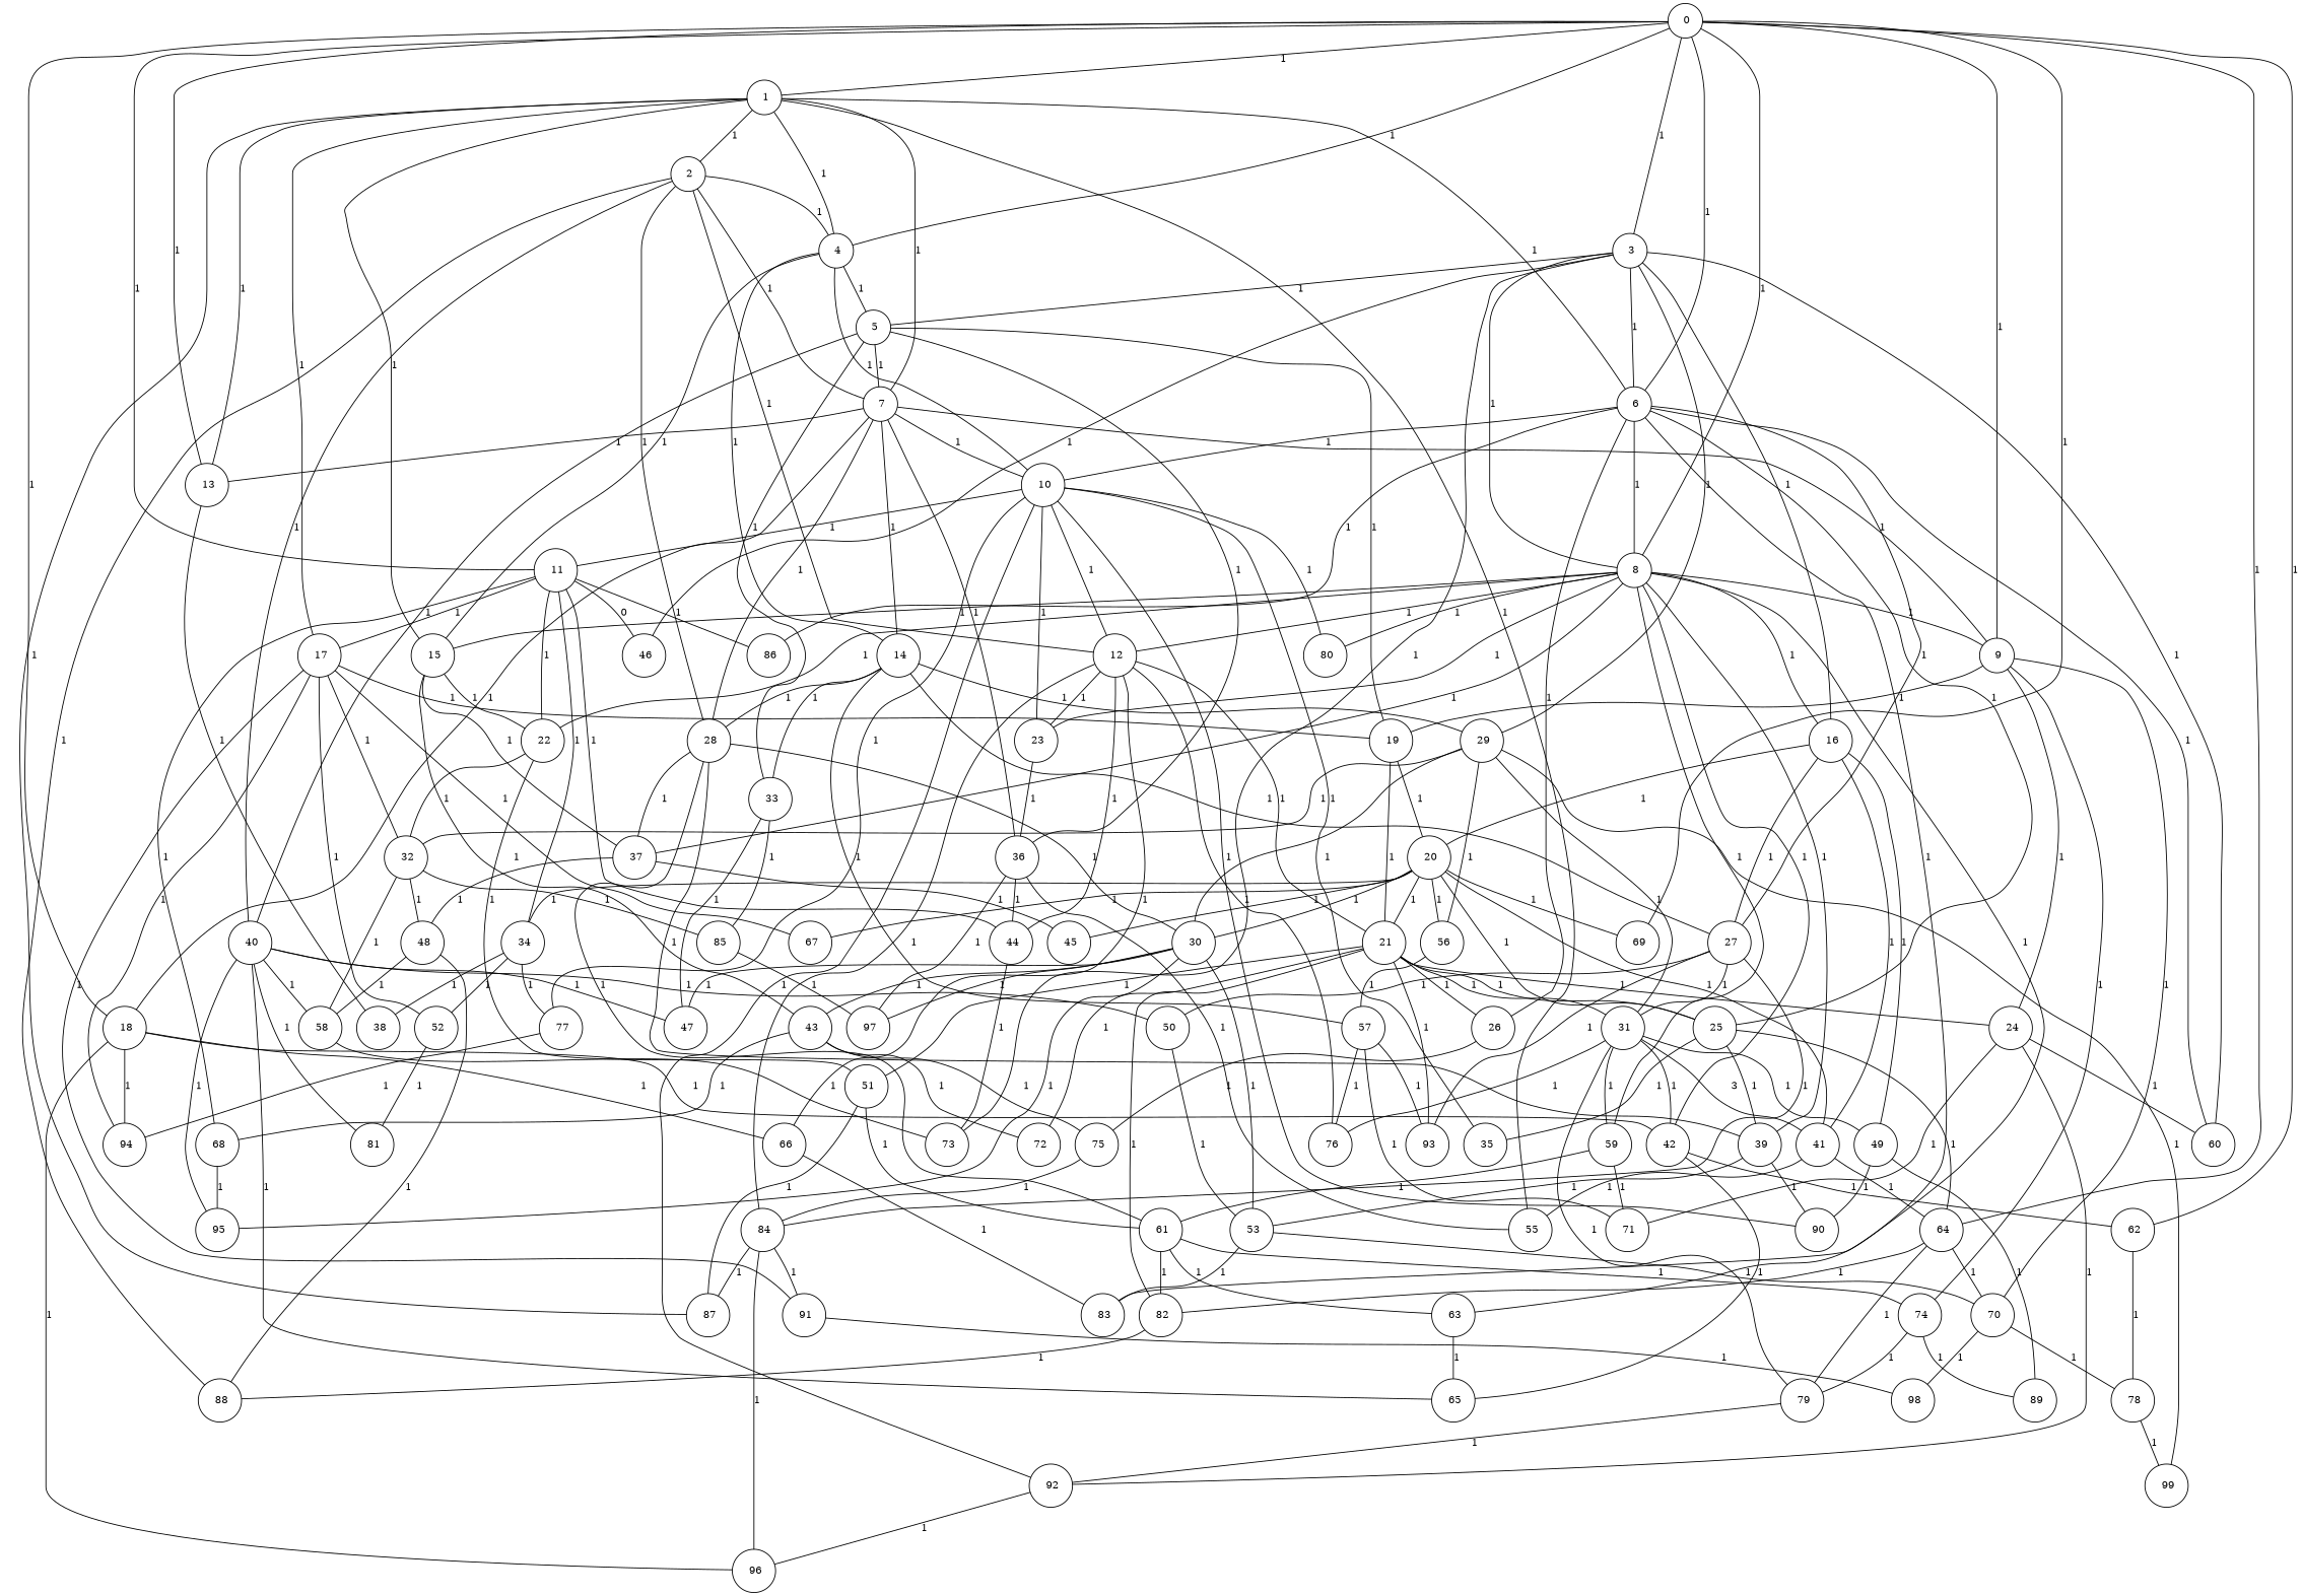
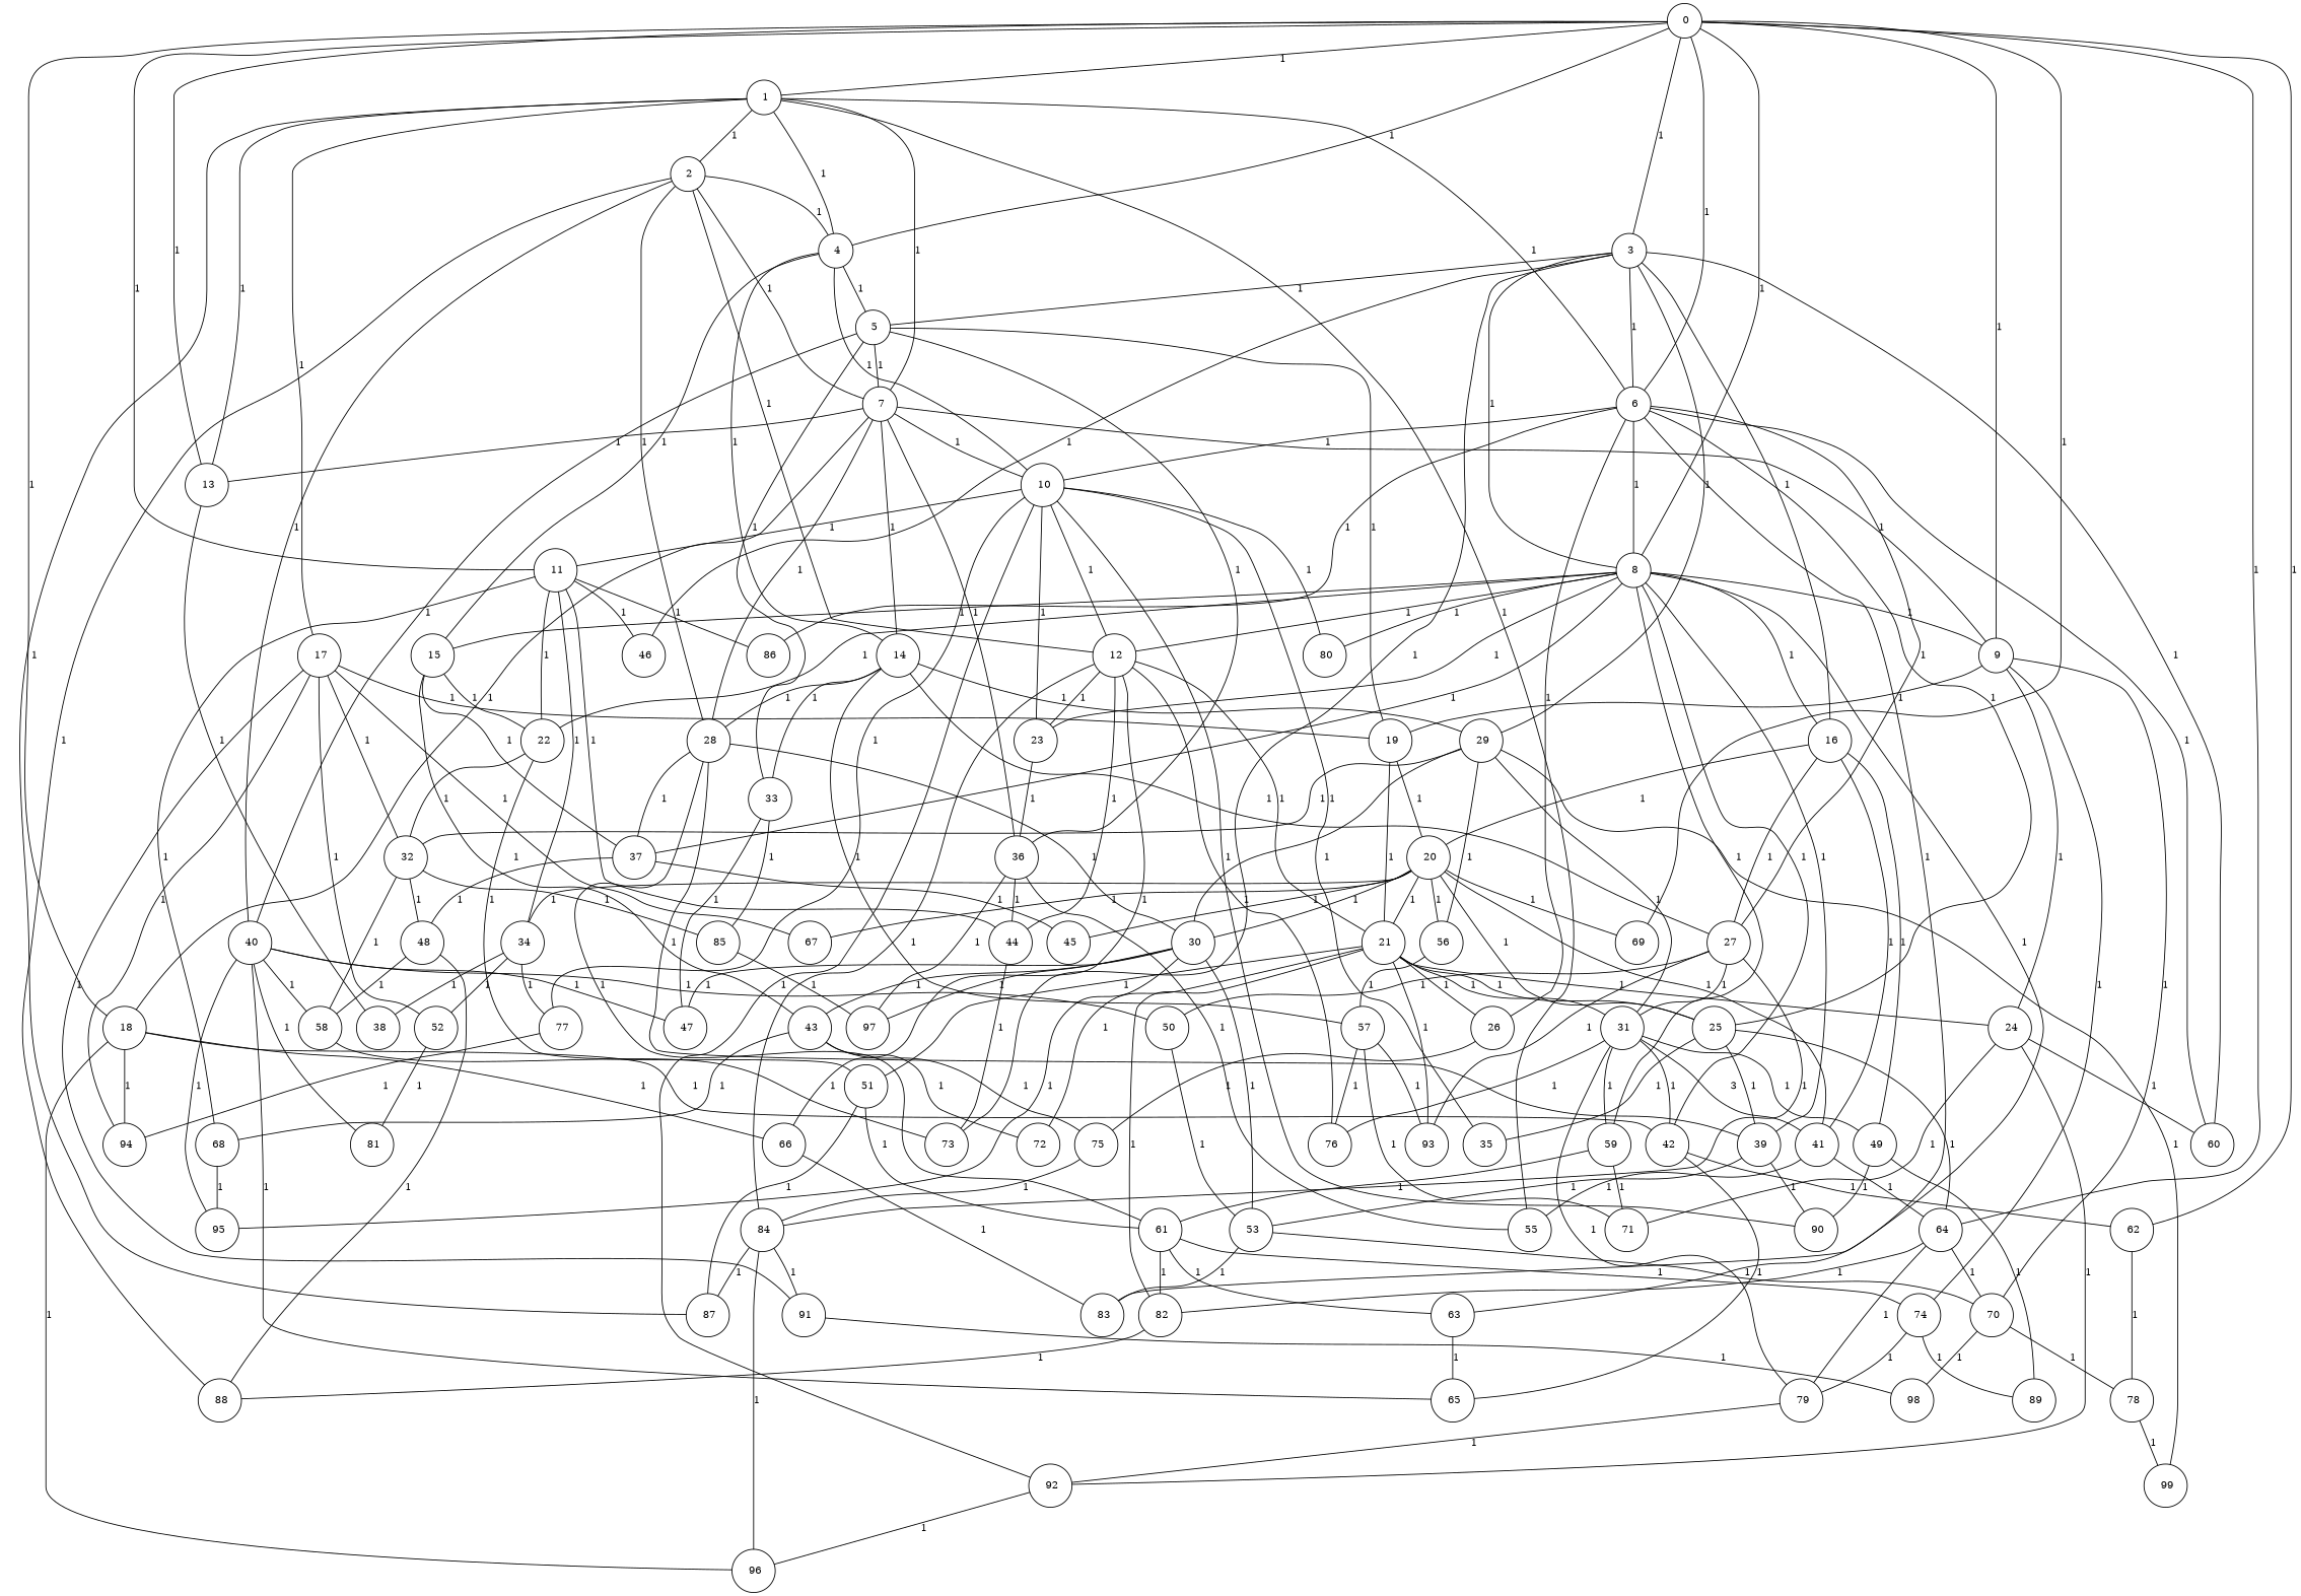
  graph {
    fixedsize="true;"
    node [color=black fontsize=12 hight=.12 shape=circle]
    edge [fontsize=12]
    n1 [label=" 0" width=.12]
    n2 [label=" 1" width=.12]
    n3 [label=" 3" width=.12]
    n4 [label=" 4" width=.12]
    n5 [label=" 6" width=.12]
    n6 [label=" 8" width=.12]
    n7 [label=" 9" width=.12]
    n8 [label=" 11" width=.12]
    n9 [label=" 13" width=.12]
    n10 [label=" 18" width=.12]
    n11 [label=" 62" width=.12]
    n12 [label=" 64" width=.12]
    n13 [label=" 69" width=.12]
    n14 [label=" 2" width=.12]
    n15 [label=" 7" width=.12]
    n16 [label=" 15" width=.12]
    n17 [label=" 17" width=.12]
    n18 [label=" 55" width=.12]
    n19 [label=" 87" width=.12]
    n20 [label=" 5" width=.12]
    n21 [label=" 16" width=.12]
    n22 [label=" 29" width=.12]
    n23 [label=" 46" width=.12]
    n24 [label=" 60" width=.12]
    n25 [label=" 73" width=.12]
    n26 [label=" 10" width=.12]
    n27 [label=" 14" width=.12]
    n28 [label=" 86" width=.12]
    n29 [label=" 25" width=.12]
    n30 [label=" 26" width=.12]
    n31 [label=" 27" width=.12]
    n32 [label=" 63" width=.12]
    n33 [label=" 12" width=.12]
    n34 [label=" 22" width=.12]
    n35 [label=" 23" width=.12]
    n36 [label=" 37" width=.12]
    n37 [label=" 39" width=.12]
    n38 [label=" 42" width=.12]
    n39 [label=" 59" width=.12]
    n40 [label=" 80" width=.12]
    n41 [label=" 83" width=.12]
    n42 [label=" 19" width=.12]
    n43 [label=" 24" width=.12]
    n44 [label=" 70" width=.12]
    n45 [label=" 74" width=.12]
    n46 [label=" 34" width=.12]
    n47 [label=" 44" width=.12]
    n48 [label=" 68" width=.12]
    n49 [label=" 38" width=.12]
    n50 [label=" 66" width=.12]
    n51 [label=" 94" width=.12]
    n52 [label=" 96" width=.12]
    n53 [label=" 78" width=.12]
    n54 [label=" 82" width=.12]
    n55 [label=" 79" width=.12]
    n56 [label=" 28" width=.12]
    n57 [label=" 40" width=.12]
    n58 [label=" 88" width=.12]
    n59 [label=" 36" width=.12]
    n60 [label=" 43" width=.12]
    n61 [label=" 32" width=.12]
    n62 [label=" 52" width=.12]
    n63 [label=" 67" width=.12]
    n64 [label=" 91" width=.12]
    n65 [label=" 21" width=.12]
    n66 [label=" 76" width=.12]
    n67 [label=" 84" width=.12]
    n68 [label=" 30" width=.12]
    n69 [label=" 61" width=.12]
    n70 [label=" 50" width=.12]
    n71 [label=" 47" width=.12]
    n72 [label=" 95" width=.12]
    n73 [label=" 58" width=.12]
    n74 [label=" 65" width=.12]
    n75 [label=" 81" width=.12]
    n76 [label=" 33" width=.12]
    n77 [label=" 20" width=.12]
    n78 [label=" 41" width=.12]
    n79 [label=" 49" width=.12]
    n80 [label=" 56" width=.12]
    n81 [label=" 31" width=.12]
    n82 [label=" 99" width=.12]
    n83 [label=" 35" width=.12]
    n84 [label=" 77" width=.12]
    n85 [label=" 90" width=.12]
    n86 [label=" 92" width=.12]
    n87 [label=" 57" width=.12]
    n88 [label=" 85" width=.12]
    n89 [label=" 97" width=.12]
    n90 [label=" 75" width=.12]
    n91 [label=" 93" width=.12]
    n92 [label=" 51" width=.12]
    n93 [label=" 45" width=.12]
    n94 [label=" 48" width=.12]
    n95 [label=" 53" width=.12]
    n96 [label=" 71" width=.12]
    n97 [label=" 98" width=.12]
    n98 [label=" 89" width=.12]
    n99 [label=" 72" width=.12]
    n1 -- n2 [label=1]
    n1 -- n3 [label=1]
    n1 -- n4 [label=1]
    n1 -- n5 [label=1]
    n1 -- n6 [label=1]
    n1 -- n7 [label=1]
    n1 -- n8 [label=1]
    n1 -- n9 [label=1]
    n1 -- n10 [label=1]
    n1 -- n11 [label=1]
    n1 -- n12 [label=1]
    n1 -- n13 [label=1]
    n2 -- n4 [label=1]
    n2 -- n5 [label=1]
    n2 -- n9 [label=1]
    n2 -- n14 [label=1]
    n2 -- n15 [label=1]
-   n2 -- n16 [label=1]
    n2 -- n17 [label=1]
    n2 -- n18 [label=1]
    n2 -- n19 [label=1]
    n3 -- n5 [label=1]
    n3 -- n6 [label=1]
    n3 -- n20 [label=1]
    n3 -- n21 [label=1]
    n3 -- n22 [label=1]
    n3 -- n23 [label=1]
    n3 -- n24 [label=1]
    n3 -- n25 [label=1]
    n4 -- n16 [label=1]
    n4 -- n20 [label=1]
    n4 -- n26 [label=1]
    n4 -- n27 [label=1]
    n5 -- n6 [label=1]
    n5 -- n24 [label=1]
    n5 -- n26 [label=1]
    n5 -- n28 [label=1]
    n5 -- n29 [label=1]
    n5 -- n30 [label=1]
    n5 -- n31 [label=1]
    n5 -- n32 [label=1]
    n6 -- n7 [label=1]
    n6 -- n16 [label=1]
    n6 -- n21 [label=1]
    n6 -- n33 [label=1]
    n6 -- n34 [label=1]
    n6 -- n35 [label=1]
    n6 -- n36 [label=1]
    n6 -- n37 [label=1]
    n6 -- n38 [label=1]
    n6 -- n39 [label=1]
    n6 -- n40 [label=1]
    n6 -- n41 [label=1]
    n7 -- n42 [label=1]
    n7 -- n43 [label=1]
    n7 -- n44 [label=1]
    n7 -- n45 [label=1]
-   n8 -- n17 [label=1]
-   n8 -- n23 [label=0]
+   n8 -- n23 [label=1]
    n8 -- n28 [label=1]
    n8 -- n34 [label=1]
    n8 -- n46 [label=1]
    n8 -- n47 [label=1]
    n8 -- n48 [label=1]
    n9 -- n49 [label=1]
    n10 -- n38 [label=1]
    n10 -- n50 [label=1]
    n10 -- n51 [label=1]
    n10 -- n52 [label=1]
    n11 -- n53 [label=1]
    n12 -- n44 [label=1]
    n12 -- n54 [label=1]
    n12 -- n55 [label=1]
    n14 -- n4 [label=1]
    n14 -- n15 [label=1]
    n14 -- n33 [label=1]
    n14 -- n56 [label=1]
    n14 -- n57 [label=1]
    n14 -- n58 [label=1]
    n15 -- n7 [label=1]
    n15 -- n9 [label=1]
    n15 -- n10 [label=1]
    n15 -- n26 [label=1]
    n15 -- n27 [label=1]
    n15 -- n56 [label=1]
    n15 -- n59 [label=1]
    n16 -- n34 [label=1]
    n16 -- n36 [label=1]
    n16 -- n60 [label=1]
    n17 -- n42 [label=1]
    n17 -- n51 [label=1]
    n17 -- n61 [label=1]
    n17 -- n62 [label=1]
    n17 -- n63 [label=1]
    n17 -- n64 [label=1]
    n20 -- n15 [label=1]
    n20 -- n42 [label=1]
    n20 -- n57 [label=1]
    n20 -- n59 [label=1]
    n20 -- n76 [label=1]
    n21 -- n31 [label=1]
    n21 -- n77 [label=1]
    n21 -- n78 [label=1]
    n21 -- n79 [label=1]
    n22 -- n61 [label=1]
    n22 -- n68 [label=1]
    n22 -- n80 [label=1]
    n22 -- n81 [label=1]
    n22 -- n82 [label=1]
    n26 -- n8 [label=1]
    n26 -- n33 [label=1]
    n26 -- n35 [label=1]
    n26 -- n40 [label=1]
    n26 -- n83 [label=1]
    n26 -- n84 [label=1]
    n26 -- n85 [label=1]
    n26 -- n86 [label=1]
    n27 -- n22 [label=1]
    n27 -- n31 [label=1]
    n27 -- n56 [label=1]
    n27 -- n76 [label=1]
    n27 -- n87 [label=1]
    n29 -- n12 [label=1]
    n29 -- n37 [label=1]
    n29 -- n83 [label=1]
    n30 -- n90 [label=1]
    n31 -- n67 [label=1]
    n31 -- n70 [label=1]
    n31 -- n81 [label=1]
    n31 -- n91 [label=1]
    n32 -- n74 [label=1]
    n33 -- n35 [label=1]
    n33 -- n47 [label=1]
    n33 -- n50 [label=1]
    n33 -- n65 [label=1]
    n33 -- n66 [label=1]
    n33 -- n67 [label=1]
    n34 -- n61 [label=1]
    n34 -- n92 [label=1]
    n35 -- n59 [label=1]
    n36 -- n93 [label=1]
    n36 -- n94 [label=1]
    n37 -- n85 [label=1]
    n37 -- n95 [label=1]
    n38 -- n11 [label=1]
    n38 -- n74 [label=1]
    n39 -- n69 [label=1]
    n39 -- n96 [label=1]
    n42 -- n65 [label=1]
    n42 -- n77 [label=1]
    n43 -- n24 [label=1]
    n43 -- n86 [label=1]
    n43 -- n96 [label=1]
    n44 -- n53 [label=1]
    n44 -- n97 [label=1]
    n45 -- n55 [label=1]
    n45 -- n98 [label=1]
    n46 -- n49 [label=1]
    n46 -- n62 [label=1]
    n46 -- n84 [label=1]
    n47 -- n25 [label=1]
    n48 -- n72 [label=1]
    n50 -- n41 [label=1]
    n53 -- n82 [label=1]
    n54 -- n58 [label=1]
    n55 -- n86 [label=1]
    n56 -- n36 [label=1]
    n56 -- n37 [label=1]
    n56 -- n68 [label=1]
    n56 -- n69 [label=1]
    n57 -- n70 [label=1]
    n57 -- n71 [label=1]
    n57 -- n72 [label=1]
    n57 -- n73 [label=1]
    n57 -- n74 [label=1]
    n57 -- n75 [label=1]
    n59 -- n18 [label=1]
    n59 -- n47 [label=1]
    n59 -- n89 [label=1]
    n60 -- n48 [label=1]
    n60 -- n90 [label=1]
    n60 -- n99 [label=1]
    n61 -- n73 [label=1]
    n61 -- n88 [label=1]
    n61 -- n94 [label=1]
    n62 -- n75 [label=1]
    n64 -- n97 [label=1]
    n65 -- n29 [label=1]
    n65 -- n30 [label=1]
    n65 -- n43 [label=1]
    n65 -- n54 [label=1]
    n65 -- n81 [label=1]
    n65 -- n91 [label=1]
    n65 -- n92 [label=1]
    n65 -- n99 [label=1]
    n67 -- n19 [label=1]
    n67 -- n52 [label=1]
    n67 -- n64 [label=1]
    n68 -- n60 [label=1]
    n68 -- n71 [label=1]
    n68 -- n72 [label=1]
    n68 -- n89 [label=1]
    n68 -- n95 [label=1]
    n69 -- n32 [label=1]
    n69 -- n45 [label=1]
    n69 -- n54 [label=1]
    n70 -- n95 [label=1]
    n73 -- n25 [label=1]
    n76 -- n71 [label=1]
    n76 -- n88 [label=1]
    n77 -- n13 [label=1]
    n77 -- n29 [label=1]
    n77 -- n46 [label=1]
    n77 -- n63 [label=1]
    n77 -- n65 [label=1]
    n77 -- n68 [label=1]
    n77 -- n78 [label=1]
    n77 -- n80 [label=1]
    n77 -- n93 [label=1]
    n78 -- n12 [label=1]
    n78 -- n18 [label=1]
    n79 -- n85 [label=1]
    n79 -- n98 [label=1]
    n80 -- n87 [label=1]
    n81 -- n38 [label=1]
    n81 -- n39 [label=1]
    n81 -- n55 [label=1]
    n81 -- n66 [label=1]
    n81 -- n78 [label=3]
    n81 -- n79 [label=1]
    n84 -- n51 [label=1]
    n86 -- n52 [label=1]
    n87 -- n66 [label=1]
    n87 -- n91 [label=1]
    n87 -- n96 [label=1]
    n88 -- n89 [label=1]
    n90 -- n67 [label=1]
    n92 -- n19 [label=1]
    n92 -- n69 [label=1]
    n94 -- n58 [label=1]
    n94 -- n73 [label=1]
    n95 -- n41 [label=1]
    n95 -- n44 [label=1]
  }
